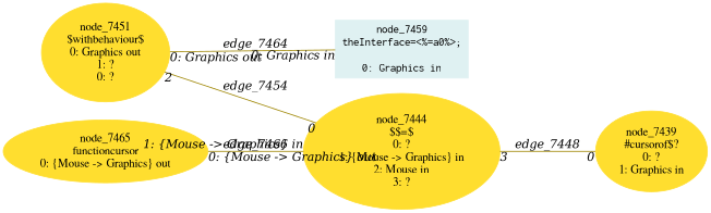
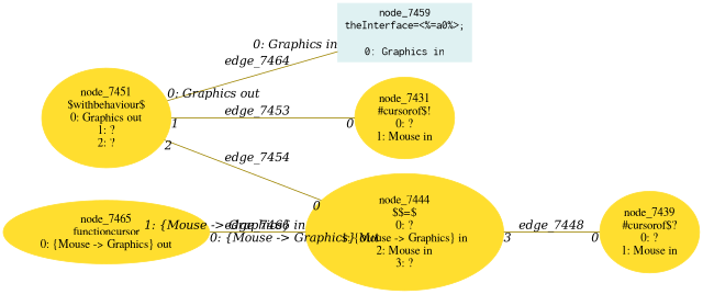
  digraph {
    rankdir=LR
    node [color="#ffde2f" fontname=Times shape=ellipse style=filled]
    edge [arrowHead=none arrowsize=1 color="#9d8400" dir=none fontname="Times-Italic" headlabel=0]
-   n2 [label="node_7439\n#cursorof$?\n0: ?\n1: Graphics in"]
+   n1 [label="node_7431\n#cursorof$!\n0: ?\n1: Mouse in"]
+   n2 [label="node_7439\n#cursorof$?\n0: ?\n1: Mouse in"]
    n3 [label="node_7444\n$$=$\n0: ?\n1: {Mouse -> Graphics} in\n2: Mouse in\n3: ?"]
-   n4 [label="node_7451\n$withbehaviour$\n0: Graphics out\n1: ?\n0: ?"]
+   n4 [label="node_7451\n$withbehaviour$\n0: Graphics out\n1: ?\n2: ?"]
    n5 [color="#dff1f2" fontname=Courier label="node_7459\ntheInterface=<%=a0%>;\n\n0: Graphics in" shape=box]
    n6 [label="node_7465\nfunctioncursor\n0: {Mouse -> Graphics} out"]
    n3 -> n2 [label=edge_7448 taillabel=3]
+   n4 -> n1 [label=edge_7453 taillabel=1]
    n4 -> n3 [label=edge_7454 taillabel=2]
    n4 -> n5 [headlabel="0: Graphics in" label=edge_7464 taillabel="0: Graphics out"]
    n6 -> n3 [headlabel="1: {Mouse -> Graphics} in" label=edge_7466 taillabel="0: {Mouse -> Graphics} out"]
  }
